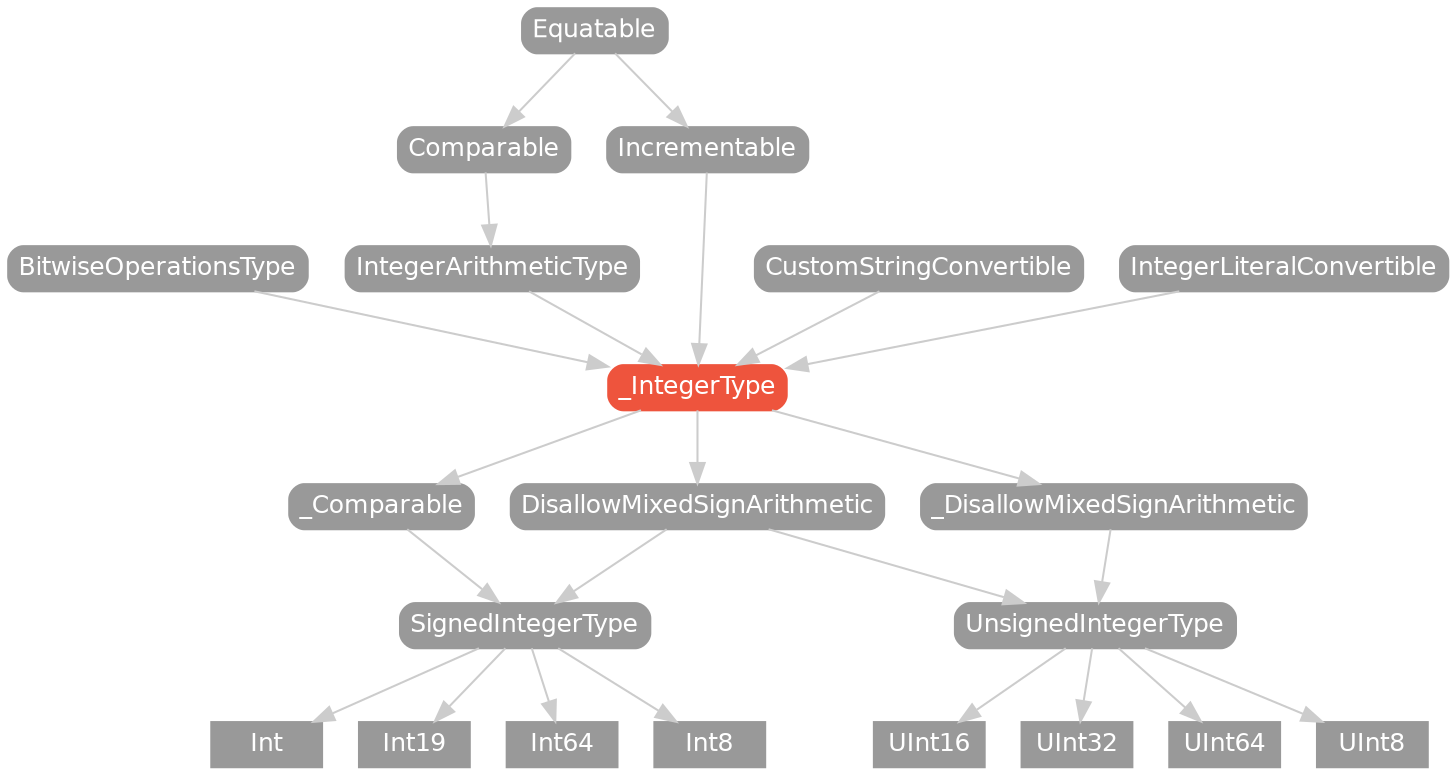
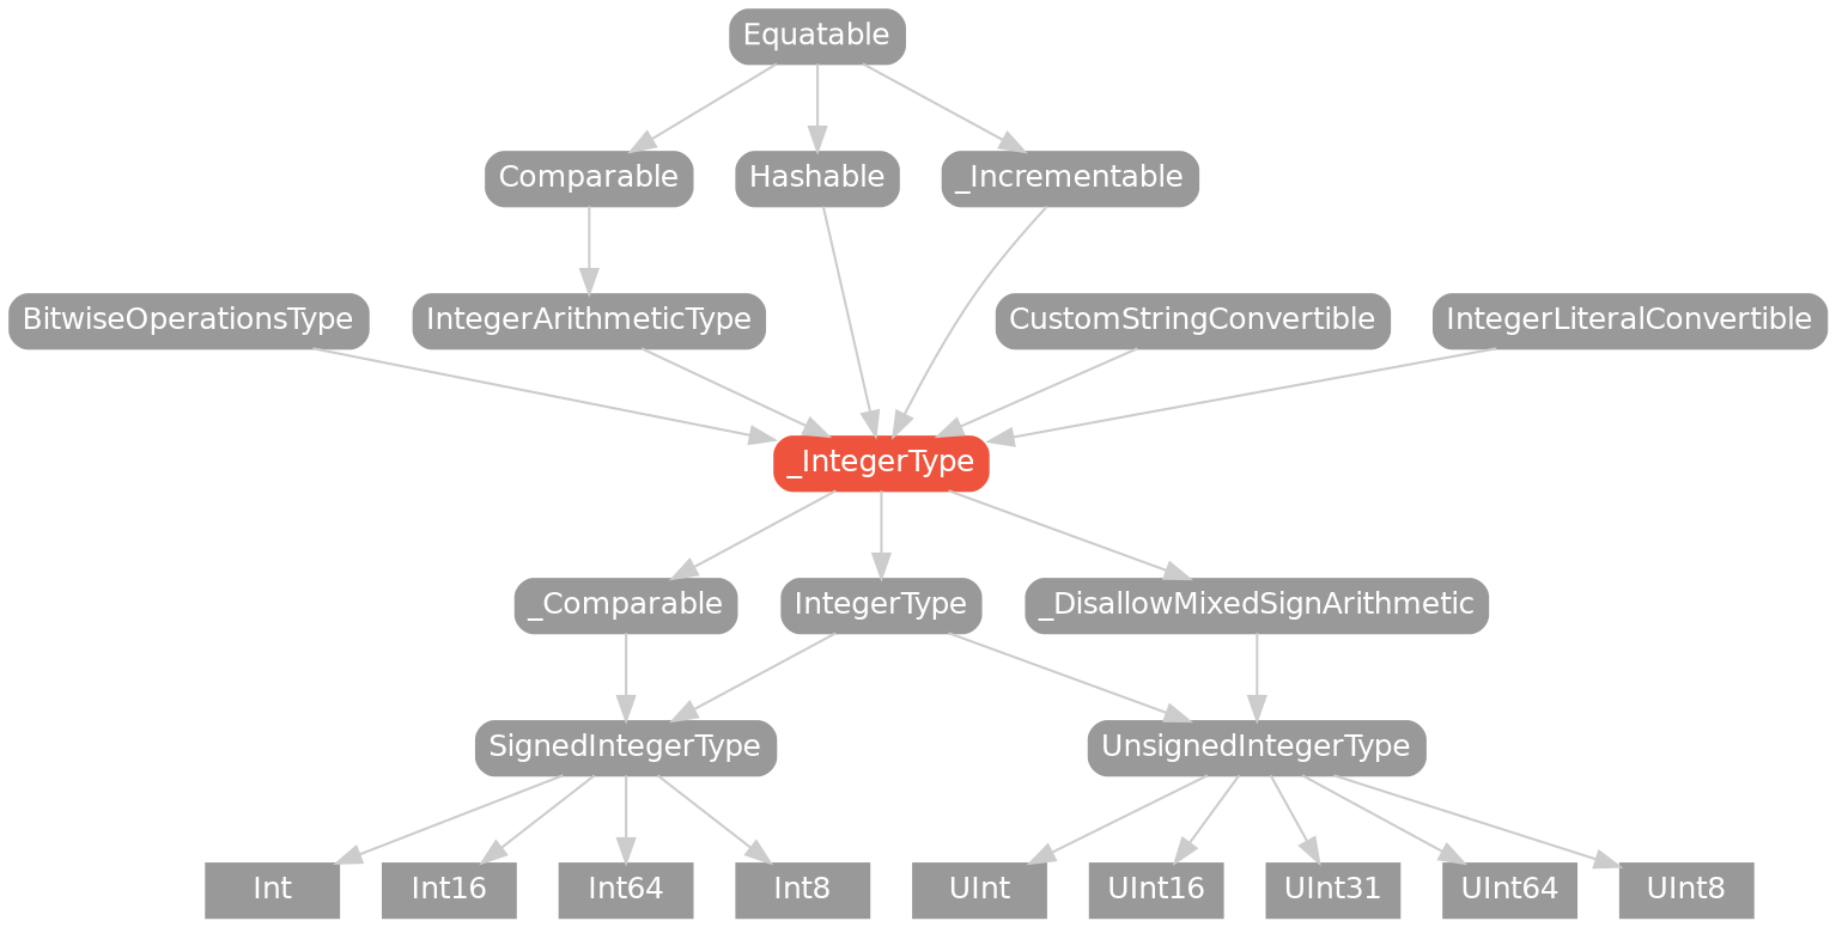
  strict digraph {
    node [color="#999999" fillcolor="#999999" fontcolor=white fontname=Helvetica fontsize=12 margin="0.07,0.05" shape=box style="filled,rounded"]
    edge [color="#cccccc"]
    Int [height=0.3 style=filled]
-   Int16 [height=0.3 style=filled label=Int19]
+   Int16 [height=0.3 style=filled]
    Int64 [height=0.3 style=filled]
    Int8 [height=0.3 style=filled]
+   UInt [height=0.3 style=filled]
    UInt16 [height=0.3 style=filled]
-   UInt32 [height=0.3 style=filled]
+   UInt32 [height=0.3 style=filled label=UInt31]
    UInt64 [height=0.3 style=filled]
    UInt8 [height=0.3 style=filled]
    BitwiseOperationsType [height=0.3]
    _IntegerType [color="#ee543d" fillcolor="#ee543d" height=0.3]
-   IntegerType [height=0.3 label=DisallowMixedSignArithmetic]
+   IntegerType [height=0.3]
    _DisallowMixedSignArithmetic [height=0.3]
    n14 [height=0.3 label=_Comparable]
    Comparable [height=0.3]
    IntegerArithmeticType [height=0.3]
    CustomStringConvertible [height=0.3]
    Equatable [height=0.3]
-   Hashable [height=0.3 label=Incrementable]
+   Hashable [height=0.3]
+   _Incrementable [height=0.3]
    IntegerLiteralConvertible [height=0.3]
    SignedIntegerType [height=0.3]
    UnsignedIntegerType [height=0.3]
    subgraph sub_1 {
      rank=max
      Int
      Int16
      Int64
      Int8
+     UInt
      UInt16
      UInt32
      UInt64
      UInt8
    }
    BitwiseOperationsType -> _IntegerType
    _IntegerType -> IntegerType
    _IntegerType -> _DisallowMixedSignArithmetic
    _IntegerType -> n14
    IntegerType -> SignedIntegerType
    IntegerType -> UnsignedIntegerType
    _DisallowMixedSignArithmetic -> UnsignedIntegerType
    n14 -> SignedIntegerType
    Comparable -> IntegerArithmeticType
    IntegerArithmeticType -> _IntegerType
    CustomStringConvertible -> _IntegerType
    Equatable -> Comparable
    Equatable -> Hashable
+   Equatable -> _Incrementable
    Hashable -> _IntegerType
+   _Incrementable -> _IntegerType
    IntegerLiteralConvertible -> _IntegerType
    SignedIntegerType -> Int
    SignedIntegerType -> Int16
    SignedIntegerType -> Int64
    SignedIntegerType -> Int8
+   UnsignedIntegerType -> UInt
    UnsignedIntegerType -> UInt16
    UnsignedIntegerType -> UInt32
    UnsignedIntegerType -> UInt64
    UnsignedIntegerType -> UInt8
  }
